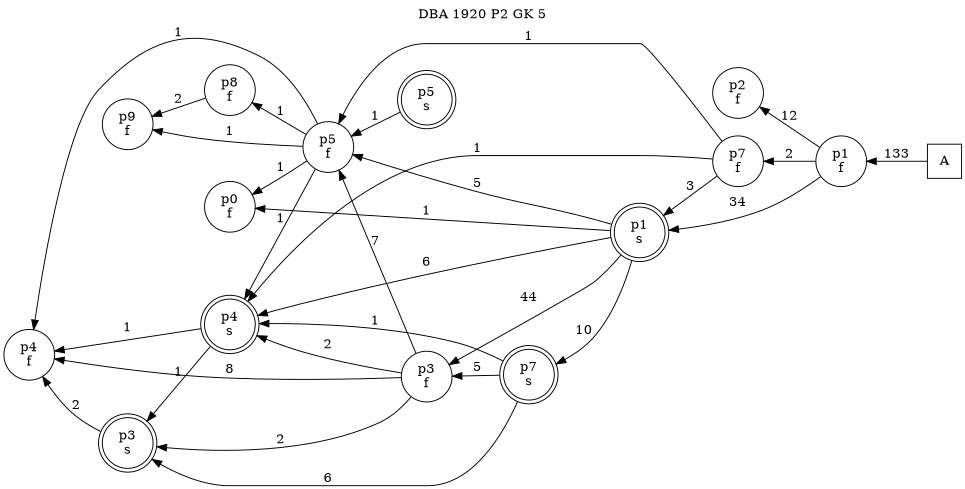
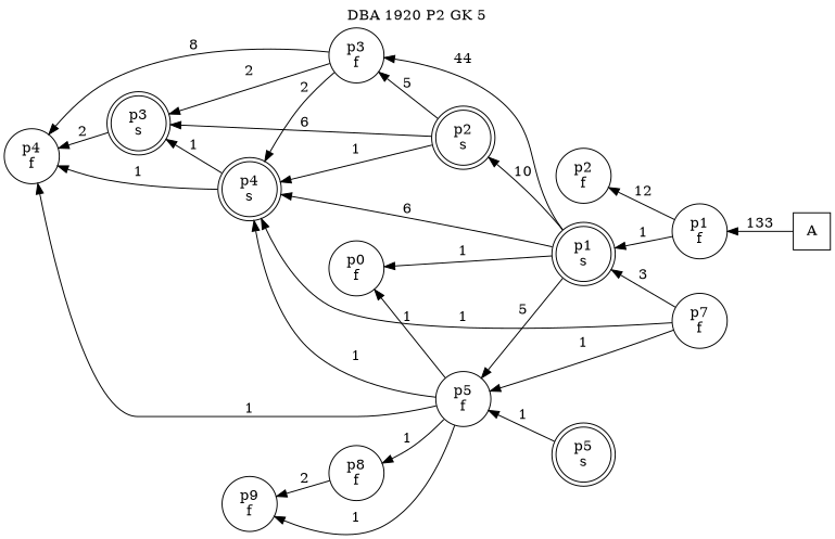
  digraph {
    label=" DBA 1920 P2 GK 5 "
    labelloc=tl
    rankdir=RL
    node [shape=circle]
    n1 [label=A shape=square]
    n2 [label="p1\nf"]
    n3 [label="p2\nf"]
    n4 [label="p1\ns" shape=doublecircle]
    n5 [label="p7\nf"]
-   n6 [label="p7\ns" shape=doublecircle]
+   n6 [label="p2\ns" shape=doublecircle]
    n7 [label="p3\nf"]
    n8 [label="p5\nf"]
    n9 [label="p4\ns" shape=doublecircle]
    n10 [label="p0\nf"]
    n11 [label="p3\ns" shape=doublecircle]
    n12 [label="p4\nf"]
    n13 [label="p8\nf"]
    n14 [label="p9\nf"]
    n15 [label="p5\ns" shape=doublecircle]
    n1 -> n2 [label=133]
    n2 -> n3 [label=12]
-   n2 -> n4 [label=34]
-   n2 -> n5 [label=2]
+   n2 -> n4 [label=1]
    n4 -> n6 [label=10]
    n4 -> n7 [label=44]
    n4 -> n8 [label=5]
    n4 -> n9 [label=6]
    n4 -> n10 [label=1]
    n5 -> n4 [label=3]
    n5 -> n8 [label=1]
    n5 -> n9 [label=1]
    n6 -> n7 [label=5]
    n6 -> n9 [label=1]
    n6 -> n11 [label=6]
-   n7 -> n8 [label=7]
    n7 -> n9 [label=2]
    n7 -> n11 [label=2]
    n7 -> n12 [label=8]
    n8 -> n9 [label=1]
    n8 -> n10 [label=1]
    n8 -> n12 [label=1]
    n8 -> n13 [label=1]
    n8 -> n14 [label=1]
    n9 -> n11 [label=1]
    n9 -> n12 [label=1]
    n11 -> n12 [label=2]
    n13 -> n14 [label=2]
    n15 -> n8 [label=1]
  }
